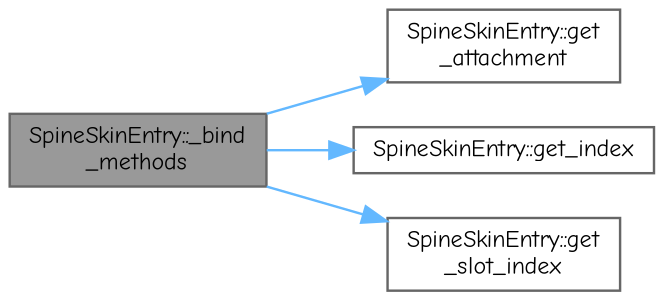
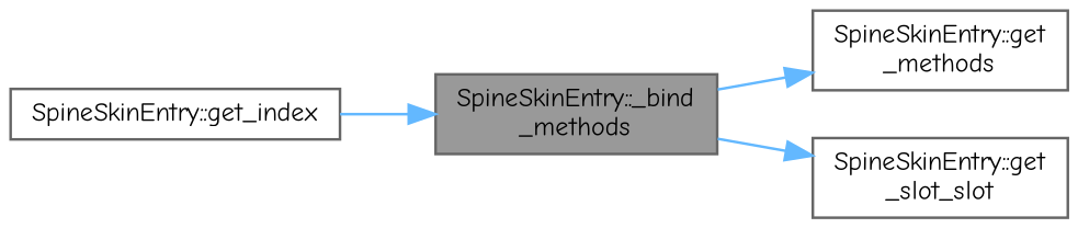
  digraph {
    fontname="Comic Neue"
    rankdir=LR
    node [color=grey40 fillcolor=white fontname="Comic Neue" fontsize=10 shape=box style=filled]
    edge [color=steelblue1 fontname="Comic Neue" fontsize=10 labelfontname=Helvetica labelfontsize=10 style=solid]
    n1 [color=gray40 fillcolor=grey60 fontcolor=black height=0.2 label="SpineSkinEntry::_bind\l_methods" width=0.4]
-   n2 [height=0.2 label="SpineSkinEntry::get\l_attachment" width=0.4]
+   n2 [height=0.2 label="SpineSkinEntry::get\l_methods" width=0.4]
    n3 [height=0.2 label="SpineSkinEntry::get_index" width=0.4]
-   n4 [height=0.2 label="SpineSkinEntry::get\l_slot_index" width=0.4]
+   n4 [height=0.2 label="SpineSkinEntry::get\l_slot_slot" width=0.4]
    n1 -> n2
-   n1 -> n3
+   n3 -> n1
    n1 -> n4
  }
